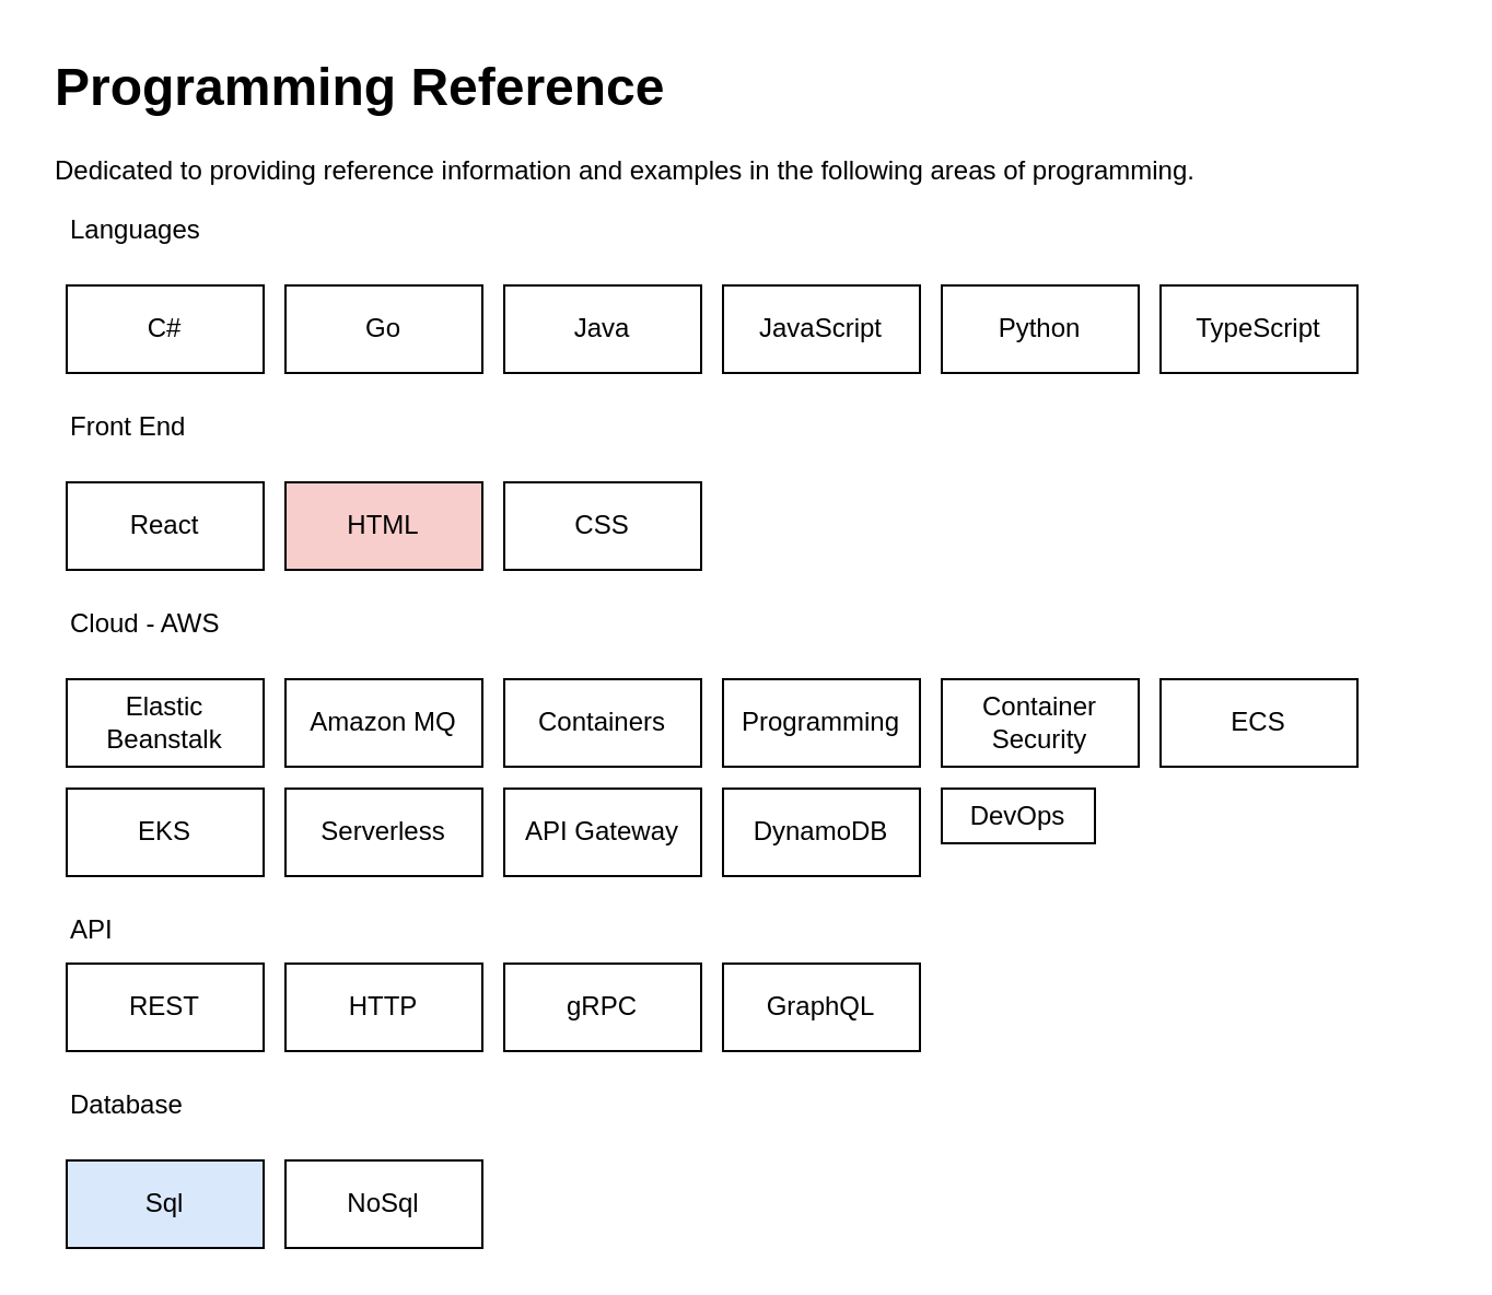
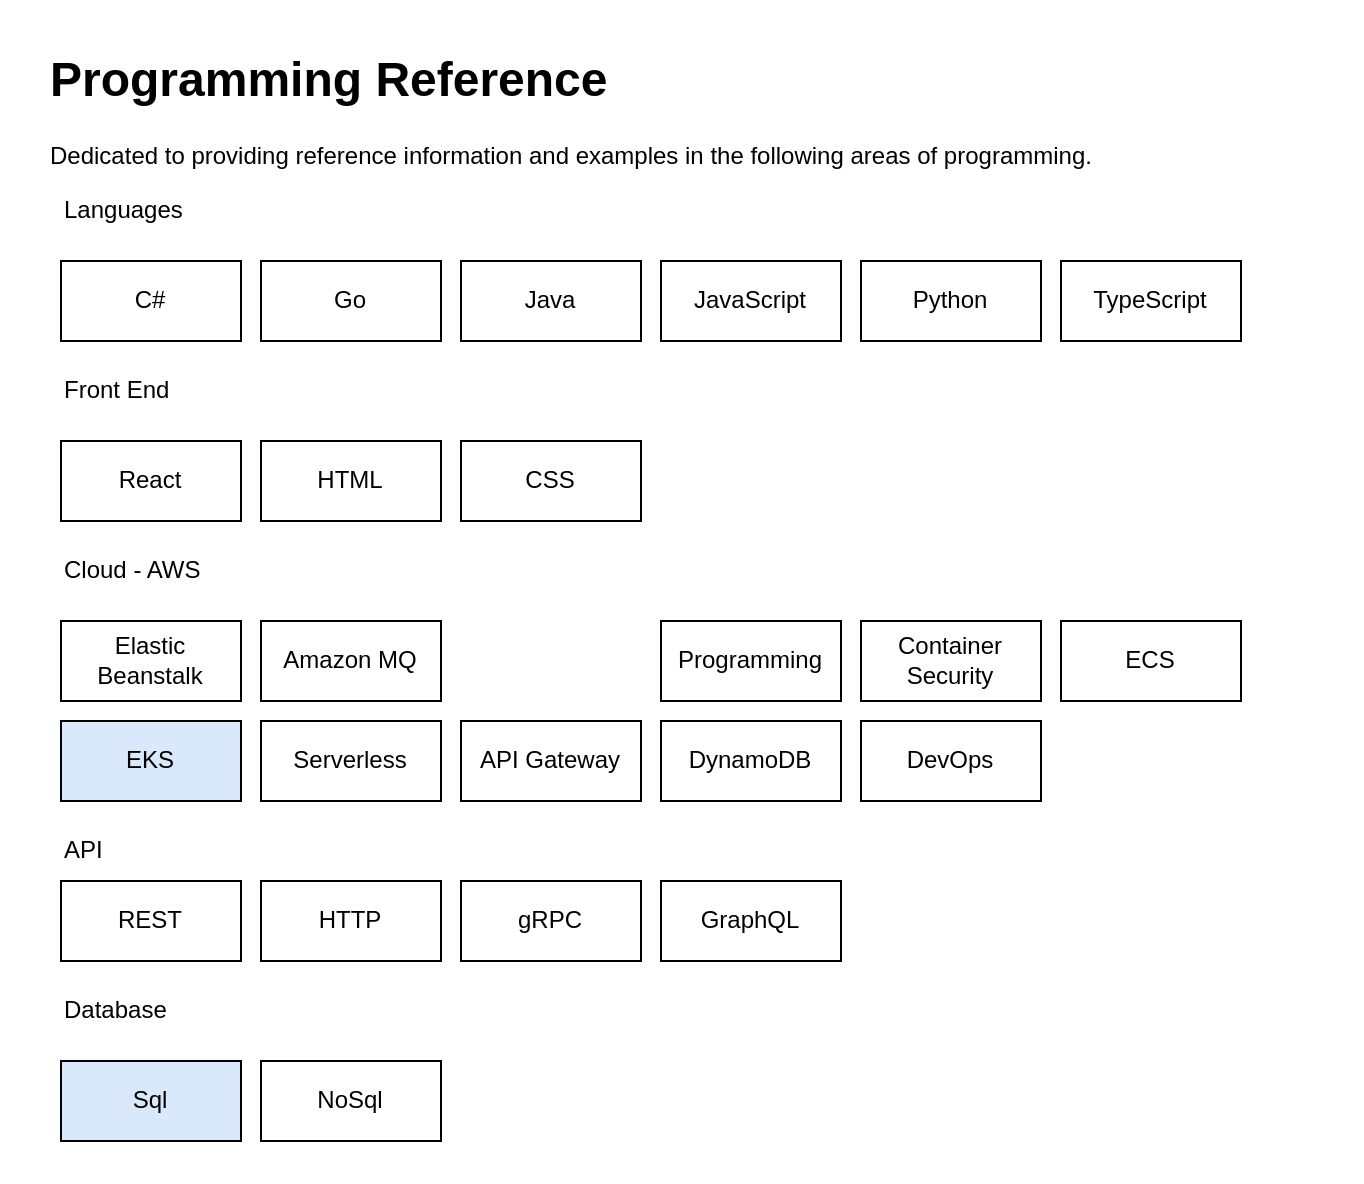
  <mxCell id="0" />
  <mxCell id="1" parent="0" />
  <mxCell id="2" value="&lt;h1&gt;Programming Reference&lt;/h1&gt;&lt;p&gt;Dedicated to providing reference information and examples in the following areas of programming.&amp;nbsp;&lt;/p&gt;" style="text;html=1;spacing=5;spacingTop=-20;whiteSpace=wrap;overflow=hidden;rounded=0;" parent="1" vertex="1"><mxGeometry x="20" y="20" width="640" height="80" as="geometry" /></mxCell>
  <mxCell id="3" value="Languages" style="text;html=1;strokeColor=none;fillColor=none;align=left;verticalAlign=middle;whiteSpace=wrap;rounded=0;" parent="1" vertex="1"><mxGeometry x="30" y="90" width="60" height="30" as="geometry" /></mxCell>
  <mxCell id="4" value="REST" style="rounded=0;whiteSpace=wrap;html=1;" parent="1" vertex="1"><mxGeometry x="30" y="440" width="90" height="40" as="geometry" /></mxCell>
  <mxCell id="5" value="HTTP" style="rounded=0;whiteSpace=wrap;html=1;" parent="1" vertex="1"><mxGeometry x="130" y="440" width="90" height="40" as="geometry" /></mxCell>
  <mxCell id="6" value="gRPC" style="rounded=0;whiteSpace=wrap;html=1;" parent="1" vertex="1"><mxGeometry x="230" y="440" width="90" height="40" as="geometry" /></mxCell>
  <mxCell id="7" value="GraphQL" style="rounded=0;whiteSpace=wrap;html=1;" parent="1" vertex="1"><mxGeometry x="330" y="440" width="90" height="40" as="geometry" /></mxCell>
  <mxCell id="8" value="C#" style="rounded=0;whiteSpace=wrap;html=1;fontStyle=0" parent="1" vertex="1"><mxGeometry x="30" y="130" width="90" height="40" as="geometry" /></mxCell>
  <mxCell id="9" value="Java" style="rounded=0;whiteSpace=wrap;html=1;fontStyle=0" parent="1" vertex="1"><mxGeometry x="230" y="130" width="90" height="40" as="geometry" /></mxCell>
  <mxCell id="10" value="JavaScript" style="rounded=0;whiteSpace=wrap;html=1;fontStyle=0" parent="1" vertex="1"><mxGeometry x="330" y="130" width="90" height="40" as="geometry" /></mxCell>
  <mxCell id="11" value="Go" style="rounded=0;whiteSpace=wrap;html=1;fontStyle=0" parent="1" vertex="1"><mxGeometry x="130" y="130" width="90" height="40" as="geometry" /></mxCell>
  <mxCell id="12" value="TypeScript" style="rounded=0;whiteSpace=wrap;html=1;fontStyle=0" parent="1" vertex="1"><mxGeometry x="530" y="130" width="90" height="40" as="geometry" /></mxCell>
  <mxCell id="13" value="Python" style="rounded=0;whiteSpace=wrap;html=1;fontStyle=0" parent="1" vertex="1"><mxGeometry x="430" y="130" width="90" height="40" as="geometry" /></mxCell>
  <mxCell id="14" value="API" style="text;html=1;strokeColor=none;fillColor=none;align=left;verticalAlign=middle;whiteSpace=wrap;rounded=0;" parent="1" vertex="1"><mxGeometry x="30" y="410" width="60" height="30" as="geometry" /></mxCell>
  <mxCell id="15" value="Cloud - AWS" style="text;html=1;strokeColor=none;fillColor=none;align=left;verticalAlign=middle;whiteSpace=wrap;rounded=0;" parent="1" vertex="1"><mxGeometry x="30" y="270" width="80" height="30" as="geometry" /></mxCell>
  <mxCell id="16" value="Elastic Beanstalk" style="rounded=0;whiteSpace=wrap;html=1;" parent="1" vertex="1"><mxGeometry x="30" y="310" width="90" height="40" as="geometry" /></mxCell>
  <mxCell id="17" value="Amazon MQ" style="rounded=0;whiteSpace=wrap;html=1;" parent="1" vertex="1"><mxGeometry x="130" y="310" width="90" height="40" as="geometry" /></mxCell>
  <mxCell id="18" value="Programming" style="rounded=0;whiteSpace=wrap;html=1;" parent="1" vertex="1"><mxGeometry x="330" y="310" width="90" height="40" as="geometry" /></mxCell>
- <mxCell id="19" value="Containers" style="rounded=0;whiteSpace=wrap;html=1;" parent="1" vertex="1"><mxGeometry x="230" y="310" width="90" height="40" as="geometry" /></mxCell>
  <mxCell id="20" value="Container Security" style="rounded=0;whiteSpace=wrap;html=1;" parent="1" vertex="1"><mxGeometry x="430" y="310" width="90" height="40" as="geometry" /></mxCell>
  <mxCell id="21" value="Front End" style="text;html=1;strokeColor=none;fillColor=none;align=left;verticalAlign=middle;whiteSpace=wrap;rounded=0;" parent="1" vertex="1"><mxGeometry x="30" y="180" width="60" height="30" as="geometry" /></mxCell>
  <mxCell id="22" value="Sql" style="rounded=0;whiteSpace=wrap;html=1;fillColor=#dae8fc;" parent="1" vertex="1"><mxGeometry x="30" y="530" width="90" height="40" as="geometry" /></mxCell>
  <mxCell id="23" value="NoSql" style="rounded=0;whiteSpace=wrap;html=1;" parent="1" vertex="1"><mxGeometry x="130" y="530" width="90" height="40" as="geometry" /></mxCell>
  <mxCell id="24" value="Database" style="text;html=1;strokeColor=none;fillColor=none;align=left;verticalAlign=middle;whiteSpace=wrap;rounded=0;" parent="1" vertex="1"><mxGeometry x="30" y="490" width="60" height="30" as="geometry" /></mxCell>
- <mxCell id="25" value="EKS" style="rounded=0;whiteSpace=wrap;html=1;" parent="1" vertex="1"><mxGeometry x="30" y="360" width="90" height="40" as="geometry" /></mxCell>
+ <mxCell id="25" value="EKS" style="rounded=0;whiteSpace=wrap;html=1;fillColor=#dae8fc;" parent="1" vertex="1"><mxGeometry x="30" y="360" width="90" height="40" as="geometry" /></mxCell>
  <mxCell id="26" value="Serverless" style="rounded=0;whiteSpace=wrap;html=1;" parent="1" vertex="1"><mxGeometry x="130" y="360" width="90" height="40" as="geometry" /></mxCell>
  <mxCell id="27" value="API Gateway" style="rounded=0;whiteSpace=wrap;html=1;" parent="1" vertex="1"><mxGeometry x="230" y="360" width="90" height="40" as="geometry" /></mxCell>
- <mxCell id="28" value="DevOps" style="rounded=0;whiteSpace=wrap;html=1;" parent="1" vertex="1"><mxGeometry x="430" y="360" width="70" height="25" as="geometry" /></mxCell>
+ <mxCell id="28" value="DevOps" style="rounded=0;whiteSpace=wrap;html=1;" parent="1" vertex="1"><mxGeometry x="430" y="360" width="90" height="40" as="geometry" /></mxCell>
  <mxCell id="29" value="DynamoDB" style="rounded=0;whiteSpace=wrap;html=1;" parent="1" vertex="1"><mxGeometry x="330" y="360" width="90" height="40" as="geometry" /></mxCell>
  <mxCell id="30" value="React" style="rounded=0;whiteSpace=wrap;html=1;fontStyle=0" parent="1" vertex="1"><mxGeometry x="30" y="220" width="90" height="40" as="geometry" /></mxCell>
  <mxCell id="31" value="ECS" style="rounded=0;whiteSpace=wrap;html=1;" parent="1" vertex="1"><mxGeometry x="530" y="310" width="90" height="40" as="geometry" /></mxCell>
- <mxCell id="32" value="HTML" style="rounded=0;whiteSpace=wrap;html=1;fontStyle=0;fillColor=#f8cecc;" parent="1" vertex="1"><mxGeometry x="130" y="220" width="90" height="40" as="geometry" /></mxCell>
+ <mxCell id="32" value="HTML" style="rounded=0;whiteSpace=wrap;html=1;fontStyle=0" parent="1" vertex="1"><mxGeometry x="130" y="220" width="90" height="40" as="geometry" /></mxCell>
  <mxCell id="33" value="CSS" style="rounded=0;whiteSpace=wrap;html=1;fontStyle=0" parent="1" vertex="1"><mxGeometry x="230" y="220" width="90" height="40" as="geometry" /></mxCell>
